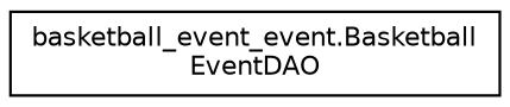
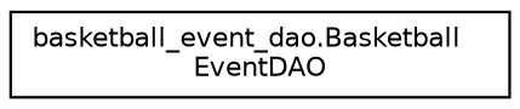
  digraph {
    rankdir=TB
-   n1 [color=black fillcolor=white fontname=Helvetica fontsize=10 height=0.2 label="basketball_event_event.Basketball\lEventDAO" shape=record style=filled width=0.4]
+   n1 [color=black fillcolor=white fontname=Helvetica fontsize=10 height=0.2 label="basketball_event_dao.Basketball\lEventDAO" shape=record style=filled width=0.4]
  }
